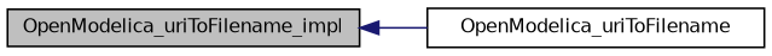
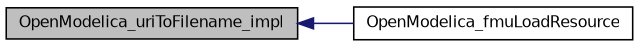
  digraph {
    rankdir=LR
    node [color=black fontname=Helvetica fontsize=10 shape=record style=filled]
    n1 [fillcolor=grey75 fontcolor=black height=0.2 label=OpenModelica_uriToFilename_impl width=0.4]
-   n2 [fillcolor=white height=0.2 label=OpenModelica_uriToFilename width=0.4]
+   n2 [fillcolor=white height=0.2 label=OpenModelica_fmuLoadResource width=0.4]
    n1 -> n2 [color=midnightblue dir=back fontname=Helvetica fontsize=10 labelfontname=Helvetica labelfontsize=10 style=solid]
  }
